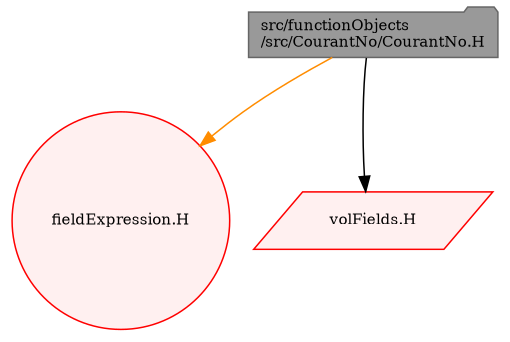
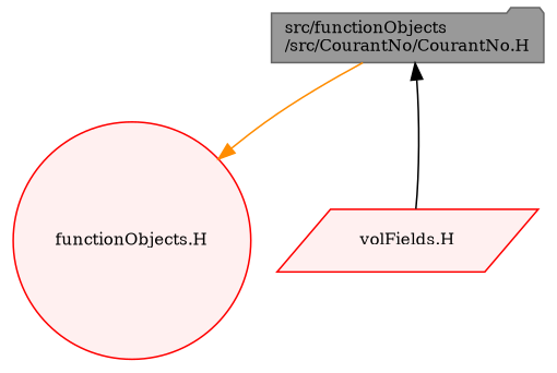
  digraph {
    fontname="DejaVu Serif"
    node [color=red fillcolor="#FFF0F0" fontname="DejaVu Serif" fontsize=10 style=filled]
    edge [fontname="DejaVu Serif" fontsize=10 labelfontname=Helvetica labelfontsize=10 style=solid]
    n1 [color=gray40 fillcolor=grey60 fontcolor=black height=0.2 label="src/functionObjects\l/src/CourantNo/CourantNo.H" shape=folder width=0.4]
-   n2 [height=0.2 label="fieldExpression.H" shape=circle width=0.4]
+   n2 [height=0.2 label="functionObjects.H" shape=circle width=0.4]
    n3 [height=0.2 label="volFields.H" shape=parallelogram width=0.4]
    n1 -> n2 [color=darkorange]
-   n1 -> n3 [color=black]
+   n3 -> n1 [color=black]
  }
